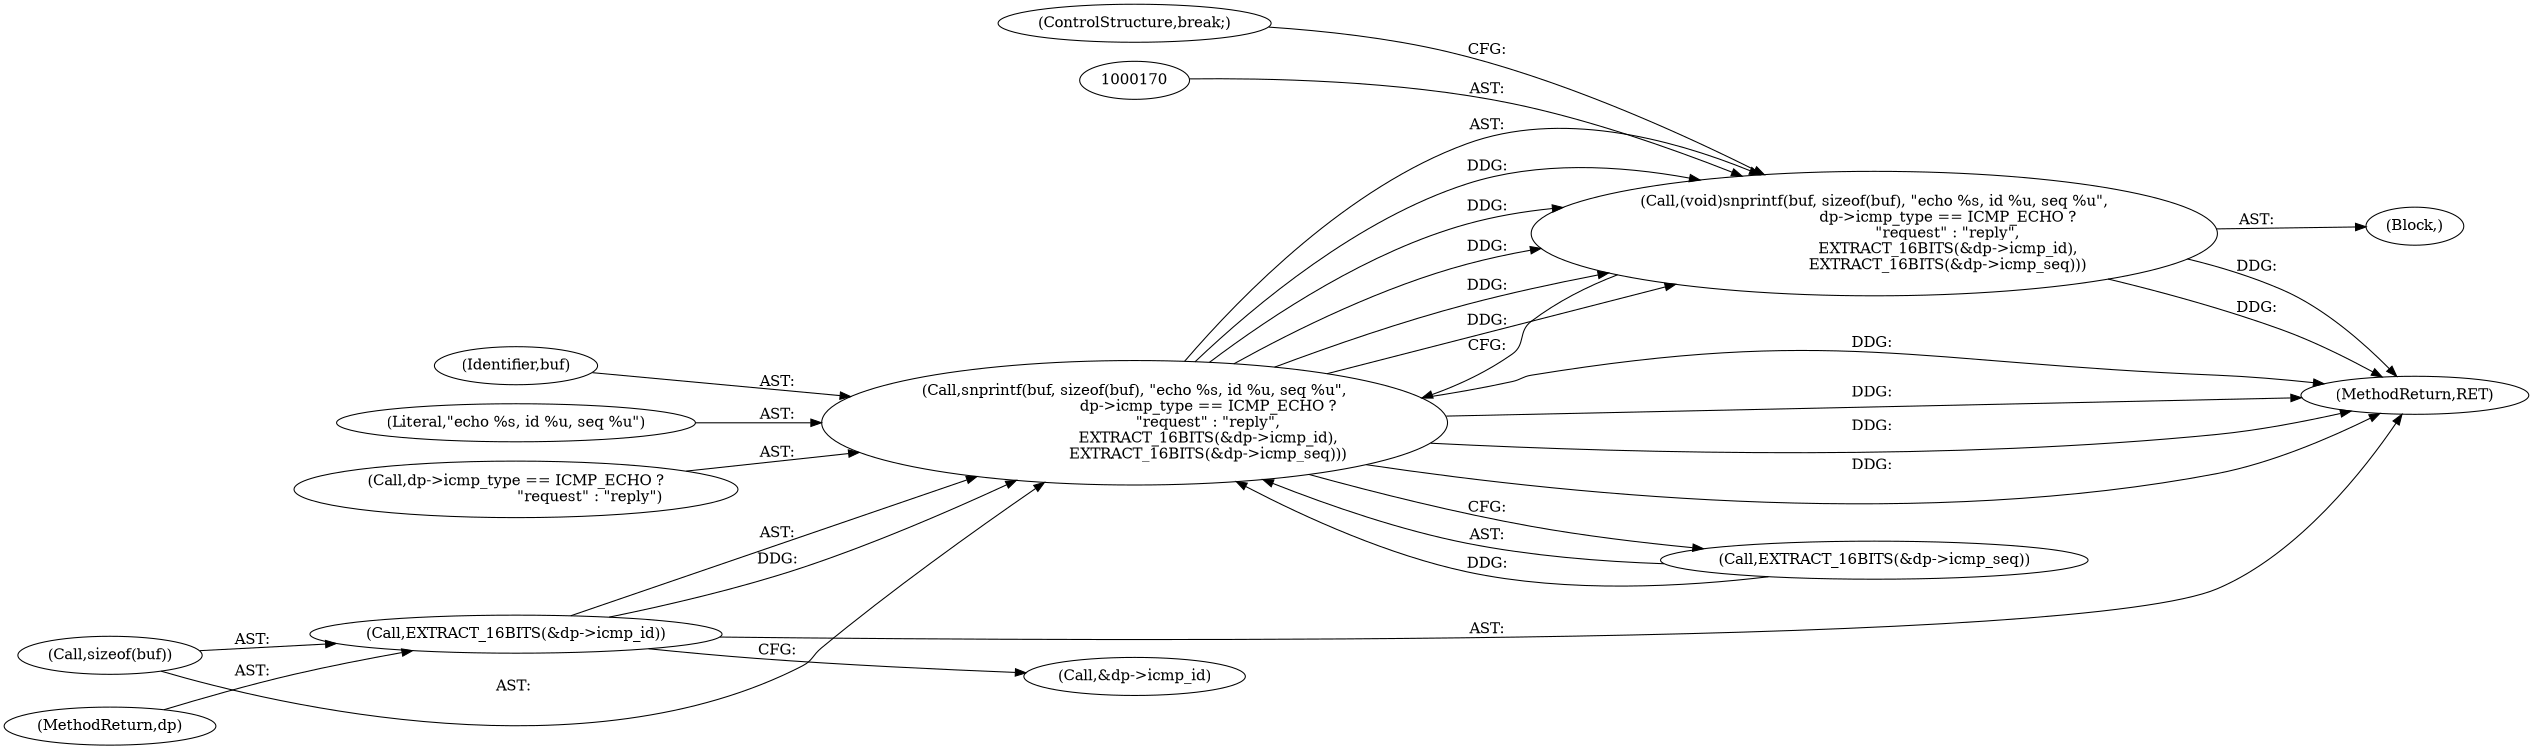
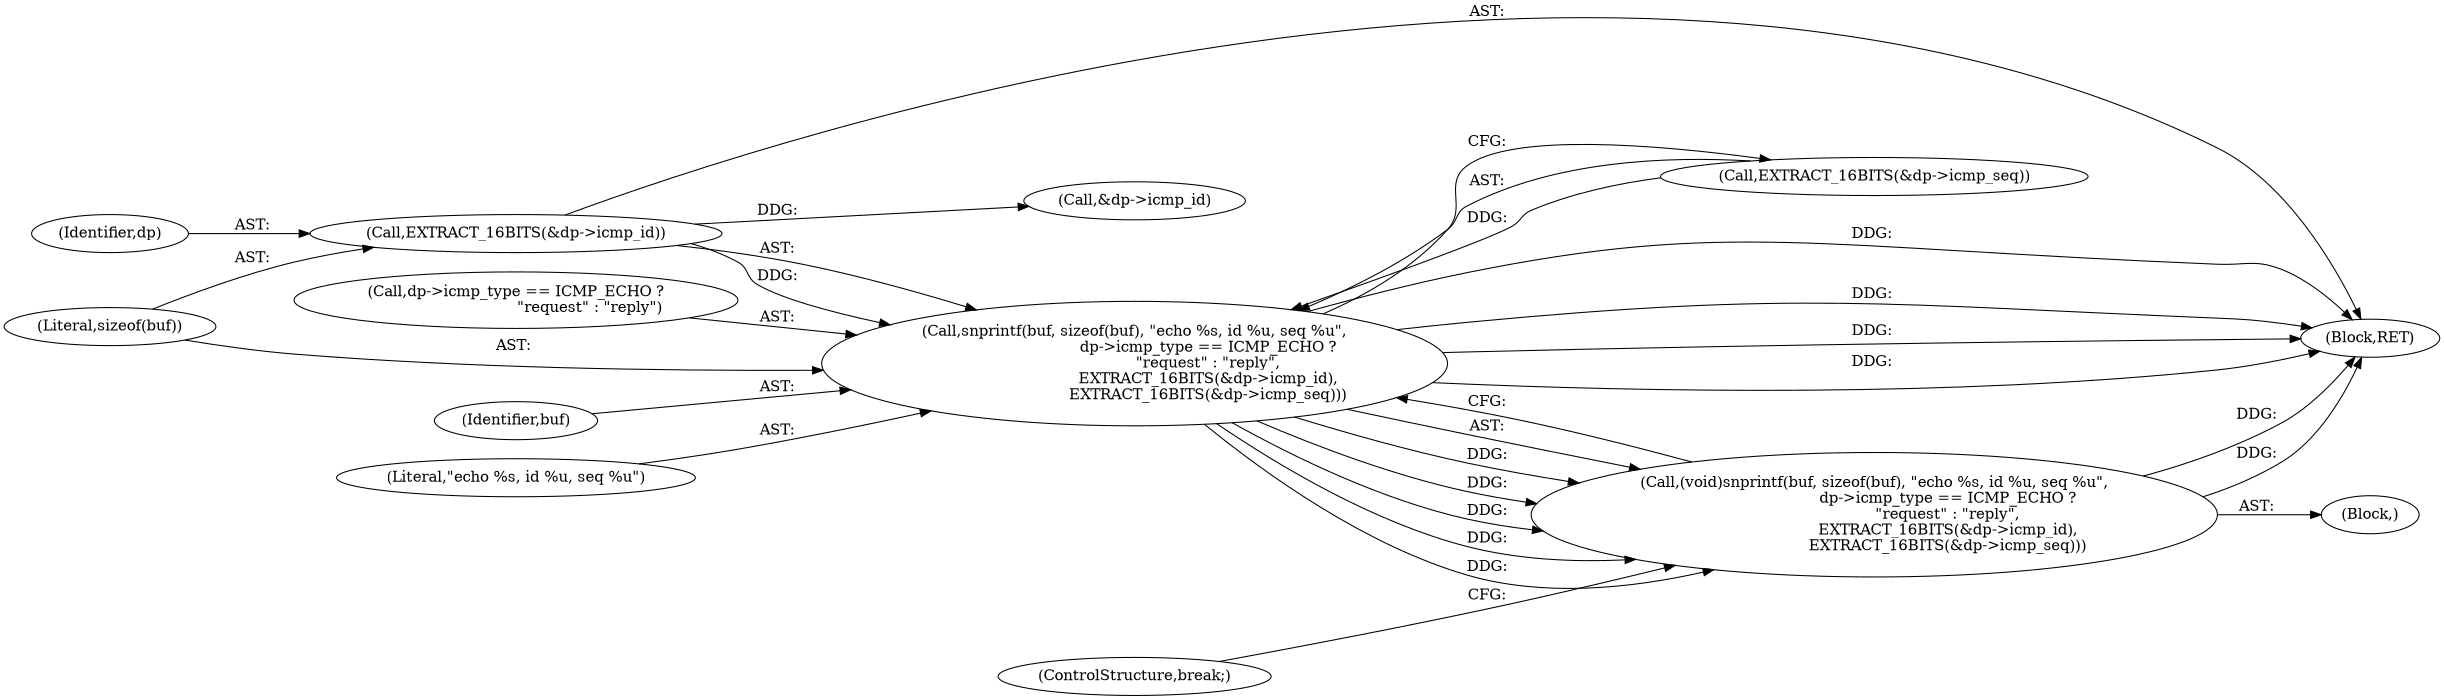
  digraph {
    rankdir=LR
    n1 [label="(Call,EXTRACT_16BITS(&dp->icmp_id))"]
    n2 [label="(Call,snprintf(buf, sizeof(buf), \"echo %s, id %u, seq %u\",\n                               dp->icmp_type == ICMP_ECHO ?\n                               \"request\" : \"reply\",\n                               EXTRACT_16BITS(&dp->icmp_id),\n                               EXTRACT_16BITS(&dp->icmp_seq)))"]
-   n3 [label="(MethodReturn,RET)"]
+   n3 [label="(Block,RET)"]
    n4 [label="(Call,&dp->icmp_id)"]
    n5 [label="(Call,(void)snprintf(buf, sizeof(buf), \"echo %s, id %u, seq %u\",\n                               dp->icmp_type == ICMP_ECHO ?\n                               \"request\" : \"reply\",\n                               EXTRACT_16BITS(&dp->icmp_id),\n                               EXTRACT_16BITS(&dp->icmp_seq)))"]
    n6 [label="(Call,EXTRACT_16BITS(&dp->icmp_seq))"]
    n7 [label="(Block,)"]
    n8 [label="(Identifier,buf)"]
    n9 [label="(ControlStructure,break;)"]
    n10 [label="(Literal,\"echo %s, id %u, seq %u\")"]
    n11 [label="(Call,dp->icmp_type == ICMP_ECHO ?\n                               \"request\" : \"reply\")"]
-   n12 [label="(MethodReturn,dp)"]
-   n13 [label="(Call,sizeof(buf))"]
-   1000170
+   n12 [label="(Identifier,dp)"]
+   n13 [label="(Literal,sizeof(buf))"]
    n1 -> n2 [label="AST: "]
    n1 -> n2 [label="DDG: "]
    n1 -> n3 [label="AST: "]
-   n1 -> n4 [label="CFG: "]
+   n1 -> n4 [label="DDG: "]
    n2 -> n3 [label="DDG: "]
    n2 -> n3 [label="DDG: "]
    n2 -> n3 [label="DDG: "]
    n2 -> n3 [label="DDG: "]
    n2 -> n5 [label="AST: "]
    n2 -> n5 [label="DDG: "]
    n2 -> n5 [label="DDG: "]
    n2 -> n5 [label="DDG: "]
    n2 -> n5 [label="DDG: "]
    n2 -> n5 [label="DDG: "]
    n2 -> n6 [label="CFG: "]
    n5 -> n2 [label="CFG: "]
    n5 -> n3 [label="DDG: "]
    n5 -> n3 [label="DDG: "]
    n5 -> n7 [label="AST: "]
    n6 -> n2 [label="AST: "]
    n6 -> n2 [label="DDG: "]
    n8 -> n2 [label="AST: "]
    n9 -> n5 [label="CFG: "]
    n10 -> n2 [label="AST: "]
    n11 -> n2 [label="AST: "]
    n12 -> n1 [label="AST: "]
    n13 -> n1 [label="AST: "]
    n13 -> n2 [label="AST: "]
-   1000170 -> n5 [label="AST: "]
  }
